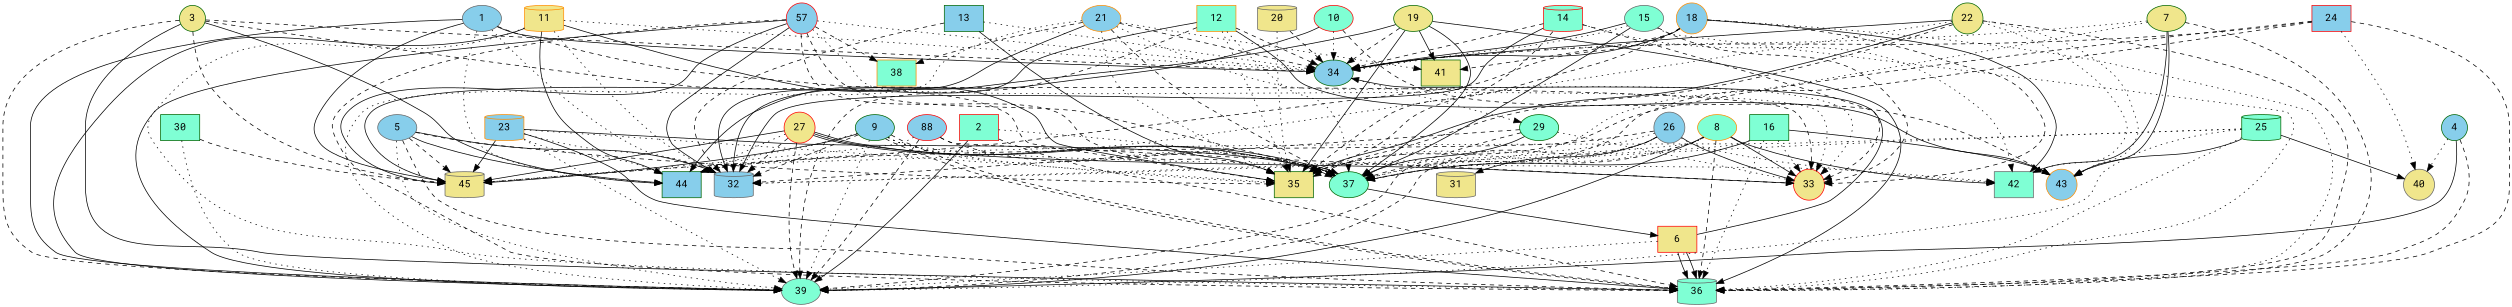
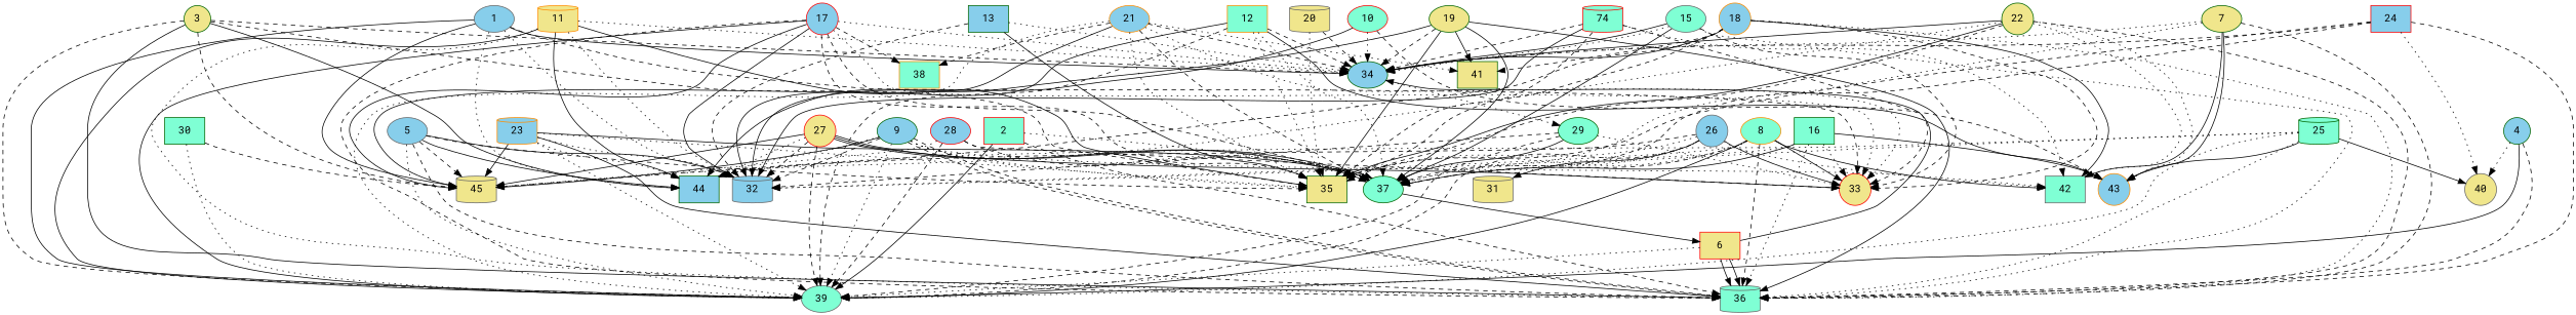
  digraph {
    fontname="Roboto Mono"
    node [alpha=0.11 color=darkgreen fillcolor=skyblue fontname="Roboto Mono" shape=ellipse style=filled]
    edge [fontname="Roboto Mono" style=dotted]
    1 [alpha=0.01 color=gray40 expect_size=34668544]
    32 [alpha=0.00 color=gray40 expect_size=24707072 shape=cylinder]
    33 [color=red expect_size=50601984 fillcolor=khaki shape=circle]
    34 [alpha=0.13 expect_size=46714880]
    39 [alpha=0.09 color=gray40 expect_size=44622848 fillcolor=aquamarine]
    44 [alpha=0.01 expect_size=11741184 shape=box]
    45 [alpha=0.02 color=gray40 expect_size=43547648 fillcolor=khaki shape=cylinder]
    29 [alpha=0.00 expect_size=17254400 fillcolor=aquamarine]
    2 [alpha=0.04 color=red expect_size=32898048 fillcolor=aquamarine shape=box]
    36 [alpha=0.08 color=gray40 expect_size=34632704 fillcolor=aquamarine shape=cylinder]
    37 [alpha=0.18 expect_size=13608960 fillcolor=aquamarine]
    6 [alpha=0.01 color=red expect_size=12445696 fillcolor=khaki shape=box]
    3 [alpha=0.05 expect_size=7937024 fillcolor=khaki shape=circle]
    35 [alpha=0.13 expect_size=16611328 fillcolor=khaki shape=box]
    4 [alpha=0.04 expect_size=8809472 shape=circle]
    40 [alpha=0.09 color=gray40 expect_size=45560832 fillcolor=khaki shape=circle]
    5 [alpha=0.18 color=gray40 expect_size=32396288]
    7 [alpha=0.10 expect_size=13215744 fillcolor=khaki]
    42 [alpha=0.06 color=gray40 expect_size=32677888 fillcolor=aquamarine shape=box]
    43 [color=darkorange expect_size=33598464 shape=circle]
    8 [alpha=0.12 color=darkorange expect_size=29956096 fillcolor=aquamarine]
    9 [alpha=0.08 expect_size=23801856]
    10 [alpha=0.18 color=red expect_size=33124352 fillcolor=aquamarine]
    11 [alpha=0.07 color=darkorange expect_size=11788288 fillcolor=khaki shape=cylinder]
    12 [alpha=0.01 color=darkorange expect_size=13437952 fillcolor=aquamarine shape=box]
    13 [alpha=0.12 expect_size=22009856 shape=box]
-   14 [alpha=0.09 color=red expect_size=34499584 fillcolor=aquamarine shape=cylinder]
+   14 [alpha=0.09 color=red expect_size=34499584 fillcolor=aquamarine shape=cylinder label=74]
    15 [color=gray40 expect_size=45104128 fillcolor=aquamarine]
    16 [alpha=0.17 expect_size=40718336 fillcolor=aquamarine shape=box]
-   17 [alpha=0.10 color=red expect_size=42910720 shape=circle label=57]
+   17 [alpha=0.10 color=red expect_size=42910720 shape=circle]
    38 [alpha=0.15 color=darkorange expect_size=8700928 fillcolor=aquamarine shape=box]
    18 [alpha=0.14 color=darkorange expect_size=19152896 shape=circle]
    41 [alpha=0.12 expect_size=39397376 fillcolor=khaki shape=box]
    19 [alpha=0.08 expect_size=46776320 fillcolor=khaki]
    20 [alpha=0.10 color=gray40 expect_size=17823744 fillcolor=khaki shape=cylinder]
    21 [alpha=0.05 color=darkorange expect_size=14116864]
    22 [expect_size=30214144 fillcolor=khaki shape=circle]
    23 [alpha=0.18 color=darkorange expect_size=33072128 shape=cylinder]
    24 [alpha=0.07 color=red expect_size=13776896 shape=box]
    25 [alpha=0.08 expect_size=34991104 fillcolor=aquamarine shape=cylinder]
    26 [color=gray40 expect_size=12986368 shape=circle]
    31 [alpha=0.17 color=gray40 expect_size=13520896 fillcolor=khaki shape=cylinder]
    27 [alpha=0.18 color=red expect_size=6004736 fillcolor=khaki shape=circle]
-   28 [alpha=0.15 color=red expect_size=30644224 label=88]
+   28 [alpha=0.15 color=red expect_size=30644224]
    30 [alpha=0.17 expect_size=36574208 fillcolor=aquamarine shape=box]
    1 -> 32
    1 -> 33 [style=dashed]
    1 -> 34 [style=solid]
    1 -> 39 [style=solid]
    1 -> 44
    1 -> 45 [style=solid]
    34 -> 29
    29 -> 32 [style=dashed]
    29 -> 33
    29 -> 39 [style=dashed]
    29 -> 37 [style=solid]
    2 -> 39 [style=solid]
    2 -> 36 [style=dashed]
    2 -> 37
    37 -> 6 [style=solid]
    6 -> 34 [style=solid]
    6 -> 39
    6 -> 36 [style=solid]
    6 -> 36 [style=solid]
    3 -> 34 [style=dashed]
    3 -> 39 [style=dashed]
    3 -> 44 [style=solid]
    3 -> 45 [style=dashed]
    3 -> 36 [style=solid]
    3 -> 35 [style=dashed]
    4 -> 39 [style=solid]
    4 -> 36 [style=dashed]
    4 -> 40
    5 -> 32 [style=solid]
    5 -> 39
    5 -> 44 [style=solid]
    5 -> 45 [style=dashed]
    5 -> 36 [style=dashed]
    5 -> 35 [style=dashed]
    7 -> 34
    7 -> 36 [style=dashed]
    7 -> 37
    7 -> 42 [style=solid]
    7 -> 43 [style=solid]
    8 -> 32
    8 -> 33 [style=solid]
    8 -> 39 [style=solid]
    8 -> 36 [style=dashed]
    8 -> 37 [style=dashed]
    8 -> 35
    8 -> 42 [style=solid]
    9 -> 32 [style=dashed]
    9 -> 39
    9 -> 44
    9 -> 45 [style=solid]
    9 -> 36 [style=dashed]
    9 -> 36 [style=dashed]
    9 -> 37
    9 -> 35
    9 -> 42
    10 -> 32 [style=solid]
    10 -> 34
    10 -> 43 [style=dashed]
    11 -> 32
    11 -> 34
    11 -> 39 [style=solid]
    11 -> 44 [style=solid]
    11 -> 36
    11 -> 35 [style=solid]
    12 -> 32 [style=solid]
    12 -> 34 [style=dashed]
    12 -> 39 [style=dashed]
    12 -> 37
    12 -> 35
    12 -> 43 [style=solid]
    13 -> 32 [style=dashed]
    13 -> 34
    13 -> 35 [style=solid]
    14 -> 32 [style=solid]
    14 -> 33 [style=dashed]
    14 -> 34 [style=dashed]
    14 -> 35 [style=dashed]
    14 -> 42
    15 -> 33 [style=dashed]
    15 -> 34 [style=solid]
    15 -> 34
    15 -> 36
    15 -> 37 [style=solid]
    16 -> 32
    16 -> 33
    16 -> 36
    16 -> 37 [style=solid]
    16 -> 43 [style=solid]
    17 -> 32 [style=solid]
    17 -> 33
    17 -> 34
    17 -> 39 [style=solid]
    17 -> 45 [style=solid]
    17 -> 36 [style=dashed]
    17 -> 37 [style=dashed]
    17 -> 35 [style=dashed]
    17 -> 38 [style=dashed]
    18 -> 33 [style=dashed]
    18 -> 34 [style=solid]
    18 -> 45 [style=dashed]
    18 -> 36
    18 -> 35 [style=dashed]
    18 -> 42 [style=solid]
    18 -> 41 [style=dashed]
    19 -> 34 [style=dashed]
    19 -> 44 [style=solid]
    19 -> 36 [style=solid]
    19 -> 37 [style=solid]
    19 -> 35 [style=solid]
    19 -> 41 [style=solid]
    20 -> 34 [style=dashed]
    20 -> 35
    21 -> 33
    21 -> 34 [style=dashed]
    21 -> 39
    21 -> 45 [style=solid]
    21 -> 37 [style=dashed]
    21 -> 35
    21 -> 38 [style=dashed]
    21 -> 41
    22 -> 34 [style=solid]
    22 -> 45
    22 -> 36 [style=dashed]
    22 -> 35 [style=solid]
    22 -> 35 [style=dashed]
    22 -> 42
    22 -> 43
    23 -> 32
    23 -> 39
    23 -> 44
    23 -> 45 [style=solid]
    23 -> 36 [style=solid]
    23 -> 37 [style=solid]
    23 -> 35
    24 -> 34 [style=dashed]
    24 -> 36 [style=dashed]
    24 -> 37 [style=dashed]
    24 -> 35 [style=dashed]
    24 -> 40
    25 -> 39
    25 -> 44
    25 -> 36
    25 -> 37
    25 -> 40 [style=solid]
    25 -> 43 [style=solid]
    26 -> 33 [style=solid]
    26 -> 39 [style=dashed]
    26 -> 44 [style=dashed]
    26 -> 37
    26 -> 35
    26 -> 42
    26 -> 31 [style=solid]
    27 -> 32 [style=dashed]
    27 -> 33 [style=solid]
    27 -> 39 [style=dashed]
    27 -> 44
    27 -> 45 [style=solid]
    27 -> 37 [style=solid]
    27 -> 37 [style=solid]
    28 -> 33 [style=dashed]
    28 -> 39 [style=dashed]
    28 -> 45
    28 -> 37 [style=dashed]
    30 -> 39
    30 -> 45 [style=dashed]
  }
